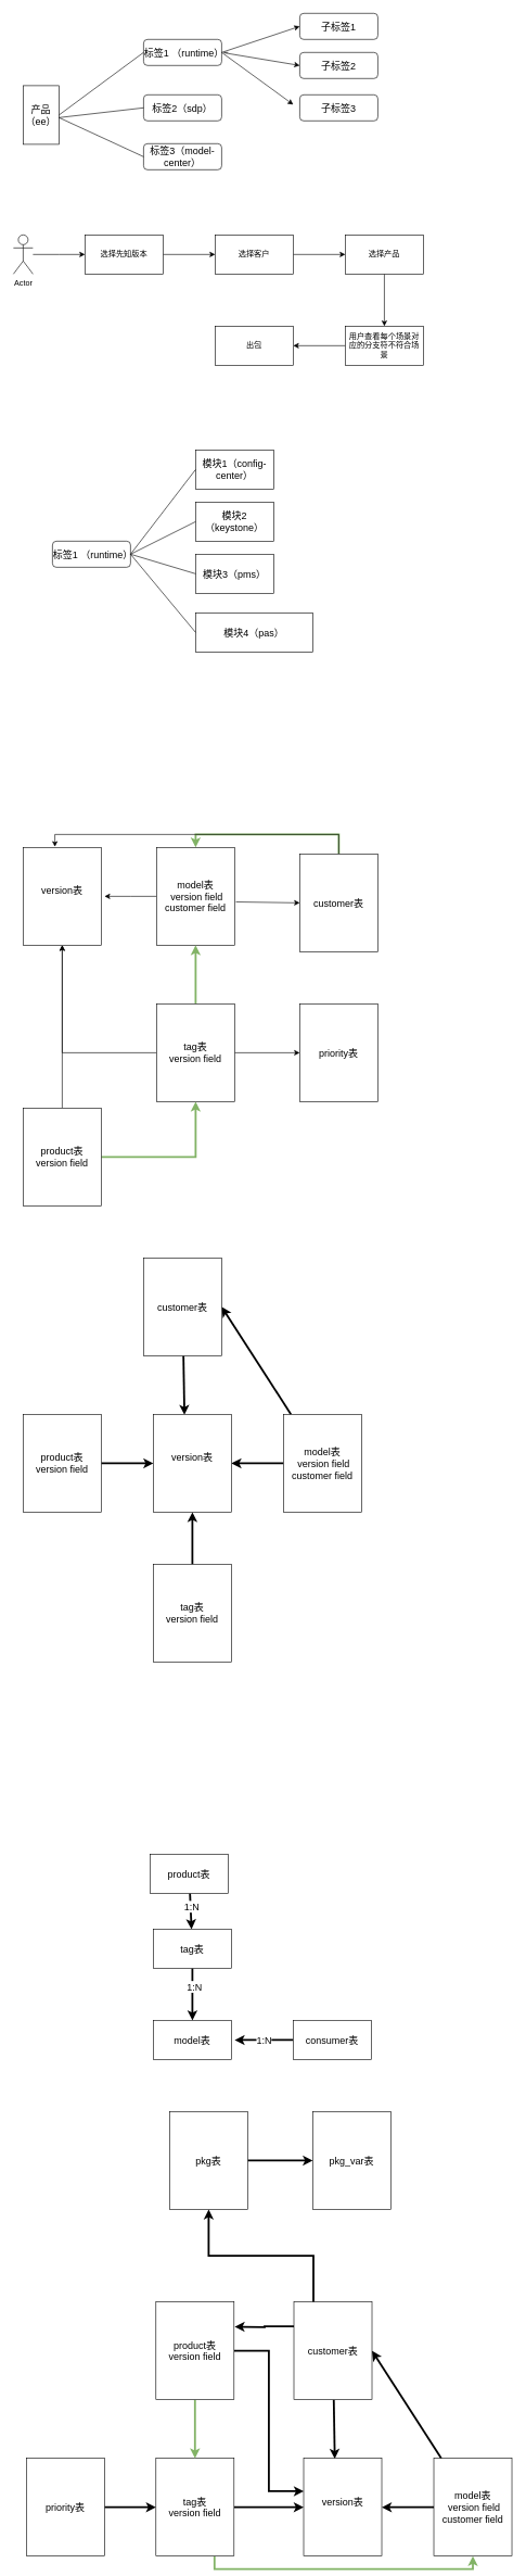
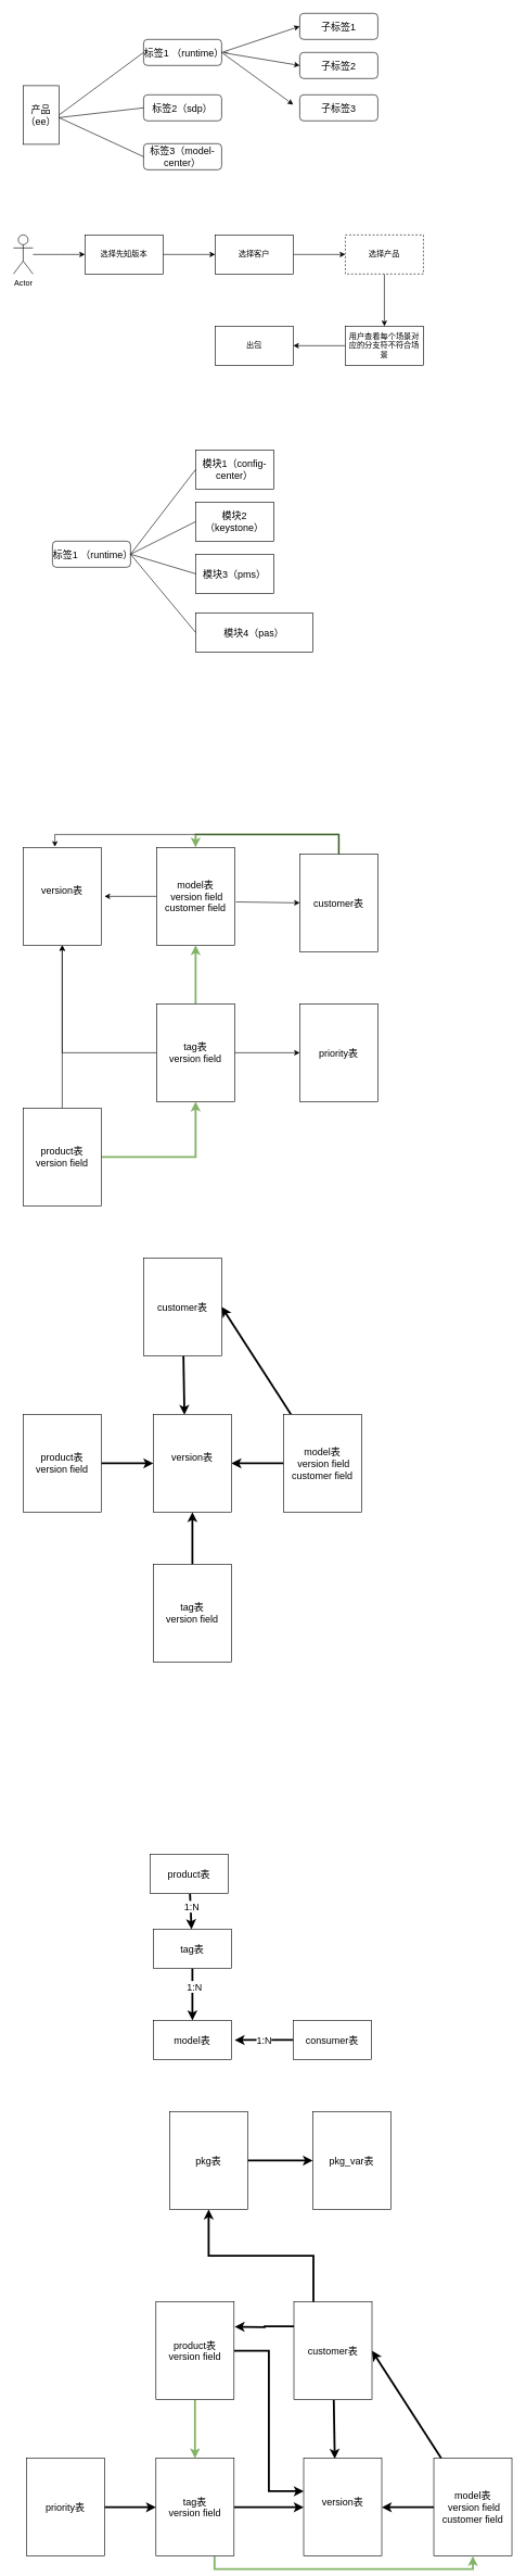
  <mxCell id="0" />
  <mxCell id="1" parent="0" />
  <mxCell id="2" value="" style="edgeStyle=orthogonalEdgeStyle;rounded=0;orthogonalLoop=1;jettySize=auto;html=1;" parent="1" source="3" edge="1"><mxGeometry relative="1" as="geometry"><mxPoint x="130" y="390" as="targetPoint" /></mxGeometry></mxCell>
  <mxCell id="3" value="Actor" style="shape=umlActor;verticalLabelPosition=bottom;labelBackgroundColor=#ffffff;verticalAlign=top;html=1;outlineConnect=0;" parent="1" vertex="1"><mxGeometry x="20" y="360" width="30" height="60" as="geometry" /></mxCell>
  <mxCell id="4" value="" style="edgeStyle=orthogonalEdgeStyle;rounded=0;orthogonalLoop=1;jettySize=auto;html=1;" parent="1" source="5" target="7" edge="1"><mxGeometry relative="1" as="geometry" /></mxCell>
  <mxCell id="5" value="选择先知版本" style="rounded=0;whiteSpace=wrap;html=1;" parent="1" vertex="1"><mxGeometry x="130" y="360" width="120" height="60" as="geometry" /></mxCell>
  <mxCell id="6" value="" style="edgeStyle=orthogonalEdgeStyle;rounded=0;orthogonalLoop=1;jettySize=auto;html=1;" parent="1" source="7" target="9" edge="1"><mxGeometry relative="1" as="geometry" /></mxCell>
  <mxCell id="7" value="选择客户" style="rounded=0;whiteSpace=wrap;html=1;" parent="1" vertex="1"><mxGeometry x="330" y="360" width="120" height="60" as="geometry" /></mxCell>
  <mxCell id="8" value="" style="edgeStyle=orthogonalEdgeStyle;rounded=0;orthogonalLoop=1;jettySize=auto;html=1;" parent="1" source="9" target="11" edge="1"><mxGeometry relative="1" as="geometry" /></mxCell>
- <mxCell id="9" value="选择产品" style="rounded=0;whiteSpace=wrap;html=1;" parent="1" vertex="1"><mxGeometry x="530" y="360" width="120" height="60" as="geometry" /></mxCell>
+ <mxCell id="9" value="选择产品" style="rounded=0;whiteSpace=wrap;html=1;dashed=1;" parent="1" vertex="1"><mxGeometry x="530" y="360" width="120" height="60" as="geometry" /></mxCell>
  <mxCell id="10" value="" style="edgeStyle=orthogonalEdgeStyle;rounded=0;orthogonalLoop=1;jettySize=auto;html=1;" parent="1" source="11" target="12" edge="1"><mxGeometry relative="1" as="geometry" /></mxCell>
  <mxCell id="11" value="用户查看每个场景对应的分支符不符合场景" style="rounded=0;whiteSpace=wrap;html=1;" parent="1" vertex="1"><mxGeometry x="530" y="500" width="120" height="60" as="geometry" /></mxCell>
  <mxCell id="12" value="出包" style="rounded=0;whiteSpace=wrap;html=1;" parent="1" vertex="1"><mxGeometry x="330" y="500" width="120" height="60" as="geometry" /></mxCell>
  <mxCell id="13" value="产品（ee）" style="rounded=0;whiteSpace=wrap;html=1;fontSize=15;" parent="1" vertex="1"><mxGeometry x="35" y="131" width="55" height="90" as="geometry" /></mxCell>
  <mxCell id="14" value="标签1 （runtime）" style="rounded=1;whiteSpace=wrap;html=1;fontSize=15;align=center;" parent="1" vertex="1"><mxGeometry x="220" y="60" width="120" height="40" as="geometry" /></mxCell>
  <mxCell id="15" value="标签2（sdp）" style="rounded=1;whiteSpace=wrap;html=1;fontSize=15;" parent="1" vertex="1"><mxGeometry x="220" y="145" width="120" height="40" as="geometry" /></mxCell>
  <mxCell id="16" value="标签3（model-center）" style="rounded=1;whiteSpace=wrap;html=1;fontSize=15;" parent="1" vertex="1"><mxGeometry x="220" y="220" width="120" height="40" as="geometry" /></mxCell>
  <mxCell id="17" value="" style="endArrow=none;html=1;fontSize=15;exitX=1;exitY=0.5;exitDx=0;exitDy=0;entryX=0;entryY=0.5;entryDx=0;entryDy=0;" parent="1" source="13" target="14" edge="1"><mxGeometry width="50" height="50" relative="1" as="geometry"><mxPoint x="20" y="630" as="sourcePoint" /><mxPoint x="70" y="580" as="targetPoint" /></mxGeometry></mxCell>
  <mxCell id="18" value="" style="endArrow=none;html=1;fontSize=15;entryX=0;entryY=0.5;entryDx=0;entryDy=0;" parent="1" target="15" edge="1"><mxGeometry width="50" height="50" relative="1" as="geometry"><mxPoint x="90" y="180" as="sourcePoint" /><mxPoint x="230" y="90" as="targetPoint" /></mxGeometry></mxCell>
  <mxCell id="19" value="" style="endArrow=none;html=1;fontSize=15;entryX=0;entryY=0.5;entryDx=0;entryDy=0;" parent="1" target="16" edge="1"><mxGeometry width="50" height="50" relative="1" as="geometry"><mxPoint x="90" y="180" as="sourcePoint" /><mxPoint x="240" y="100" as="targetPoint" /></mxGeometry></mxCell>
  <mxCell id="20" value="标签1 （runtime）" style="rounded=1;whiteSpace=wrap;html=1;fontSize=15;align=center;" parent="1" vertex="1"><mxGeometry x="80" y="830" width="120" height="40" as="geometry" /></mxCell>
  <mxCell id="21" value="模块2 （keystone）" style="rounded=0;whiteSpace=wrap;html=1;fontSize=15;align=center;" parent="1" vertex="1"><mxGeometry x="300" y="770" width="120" height="60" as="geometry" /></mxCell>
  <mxCell id="22" value="模块3（pms）" style="rounded=0;whiteSpace=wrap;html=1;fontSize=15;align=center;" parent="1" vertex="1"><mxGeometry x="300" y="850" width="120" height="60" as="geometry" /></mxCell>
  <mxCell id="23" value="模块4（pas）" style="rounded=0;whiteSpace=wrap;html=1;fontSize=15;align=center;" parent="1" vertex="1"><mxGeometry x="300" y="940" width="180" height="60" as="geometry" /></mxCell>
  <mxCell id="24" value="模块1（config-center）" style="rounded=0;whiteSpace=wrap;html=1;fontSize=15;align=center;" parent="1" vertex="1"><mxGeometry x="300" y="690" width="120" height="60" as="geometry" /></mxCell>
  <mxCell id="25" value="" style="endArrow=none;html=1;fontSize=15;exitX=1;exitY=0.5;exitDx=0;exitDy=0;entryX=0;entryY=0.5;entryDx=0;entryDy=0;" parent="1" source="20" target="23" edge="1"><mxGeometry width="50" height="50" relative="1" as="geometry"><mxPoint x="200" y="930" as="sourcePoint" /><mxPoint x="250" y="880" as="targetPoint" /></mxGeometry></mxCell>
  <mxCell id="26" value="" style="endArrow=none;html=1;fontSize=15;entryX=0;entryY=0.5;entryDx=0;entryDy=0;" parent="1" target="22" edge="1"><mxGeometry width="50" height="50" relative="1" as="geometry"><mxPoint x="200" y="850" as="sourcePoint" /><mxPoint x="310" y="980" as="targetPoint" /></mxGeometry></mxCell>
  <mxCell id="27" value="" style="endArrow=none;html=1;fontSize=15;entryX=0;entryY=0.5;entryDx=0;entryDy=0;" parent="1" target="21" edge="1"><mxGeometry width="50" height="50" relative="1" as="geometry"><mxPoint x="200" y="850" as="sourcePoint" /><mxPoint x="310" y="890" as="targetPoint" /></mxGeometry></mxCell>
  <mxCell id="28" value="" style="endArrow=none;html=1;fontSize=15;entryX=0;entryY=0.5;entryDx=0;entryDy=0;" parent="1" target="24" edge="1"><mxGeometry width="50" height="50" relative="1" as="geometry"><mxPoint x="200" y="850" as="sourcePoint" /><mxPoint x="310" y="810" as="targetPoint" /></mxGeometry></mxCell>
  <mxCell id="29" style="edgeStyle=orthogonalEdgeStyle;rounded=0;orthogonalLoop=1;jettySize=auto;html=1;fontSize=15;" parent="1" source="30" edge="1"><mxGeometry relative="1" as="geometry"><mxPoint x="160" y="1375" as="targetPoint" /></mxGeometry></mxCell>
  <mxCell id="30" value="model表&lt;br&gt;&amp;nbsp;version field&lt;br&gt;customer field&lt;br&gt;" style="rounded=0;whiteSpace=wrap;html=1;fontSize=15;align=center;" parent="1" vertex="1"><mxGeometry x="240" y="1300" width="120" height="150" as="geometry" /></mxCell>
  <mxCell id="31" value="version表&lt;br&gt;&lt;br&gt;" style="rounded=0;whiteSpace=wrap;html=1;fontSize=15;align=center;" parent="1" vertex="1"><mxGeometry x="35" y="1300" width="120" height="150" as="geometry" /></mxCell>
  <mxCell id="32" style="edgeStyle=orthogonalEdgeStyle;rounded=0;orthogonalLoop=1;jettySize=auto;html=1;exitX=0.5;exitY=0;exitDx=0;exitDy=0;entryX=0.5;entryY=0;entryDx=0;entryDy=0;fontSize=15;fillColor=#d5e8d4;strokeColor=#82b366;strokeWidth=3;" parent="1" source="34" target="30" edge="1"><mxGeometry relative="1" as="geometry" /></mxCell>
  <mxCell id="33" style="edgeStyle=orthogonalEdgeStyle;rounded=0;orthogonalLoop=1;jettySize=auto;html=1;exitX=0.5;exitY=0;exitDx=0;exitDy=0;entryX=0.406;entryY=-0.007;entryDx=0;entryDy=0;entryPerimeter=0;fontSize=15;" parent="1" source="34" target="31" edge="1"><mxGeometry relative="1" as="geometry" /></mxCell>
  <mxCell id="34" value="customer表&lt;br&gt;" style="rounded=0;whiteSpace=wrap;html=1;fontSize=15;align=center;" parent="1" vertex="1"><mxGeometry x="460" y="1310" width="120" height="150" as="geometry" /></mxCell>
  <mxCell id="35" value="" style="endArrow=classic;html=1;fontSize=15;entryX=0;entryY=0.5;entryDx=0;entryDy=0;exitX=1.016;exitY=0.557;exitDx=0;exitDy=0;exitPerimeter=0;" parent="1" source="30" target="34" edge="1"><mxGeometry width="50" height="50" relative="1" as="geometry"><mxPoint x="360" y="1420" as="sourcePoint" /><mxPoint x="410" y="1370" as="targetPoint" /></mxGeometry></mxCell>
  <mxCell id="36" style="edgeStyle=orthogonalEdgeStyle;rounded=0;orthogonalLoop=1;jettySize=auto;html=1;exitX=0;exitY=0.5;exitDx=0;exitDy=0;entryX=0.5;entryY=1;entryDx=0;entryDy=0;fontSize=15;" parent="1" source="39" target="31" edge="1"><mxGeometry relative="1" as="geometry" /></mxCell>
  <mxCell id="37" value="" style="edgeStyle=orthogonalEdgeStyle;rounded=0;orthogonalLoop=1;jettySize=auto;html=1;fontSize=15;entryX=0.5;entryY=1;entryDx=0;entryDy=0;fillColor=#d5e8d4;strokeColor=#82b366;strokeWidth=3;" parent="1" source="39" target="30" edge="1"><mxGeometry relative="1" as="geometry"><mxPoint x="300" y="1460" as="targetPoint" /></mxGeometry></mxCell>
  <mxCell id="38" style="edgeStyle=orthogonalEdgeStyle;rounded=0;orthogonalLoop=1;jettySize=auto;html=1;exitX=1;exitY=0.5;exitDx=0;exitDy=0;entryX=0;entryY=0.5;entryDx=0;entryDy=0;" edge="1" parent="1" source="39" target="68"><mxGeometry relative="1" as="geometry" /></mxCell>
  <mxCell id="39" value="tag表&lt;br&gt;version field" style="rounded=0;whiteSpace=wrap;html=1;fontSize=15;align=center;" parent="1" vertex="1"><mxGeometry x="240" y="1540" width="120" height="150" as="geometry" /></mxCell>
  <mxCell id="40" style="edgeStyle=orthogonalEdgeStyle;rounded=0;orthogonalLoop=1;jettySize=auto;html=1;entryX=0.5;entryY=1;entryDx=0;entryDy=0;fontSize=15;" parent="1" source="42" target="31" edge="1"><mxGeometry relative="1" as="geometry" /></mxCell>
  <mxCell id="41" style="edgeStyle=orthogonalEdgeStyle;rounded=0;orthogonalLoop=1;jettySize=auto;html=1;exitX=1;exitY=0.5;exitDx=0;exitDy=0;fontSize=15;fillColor=#d5e8d4;strokeColor=#82b366;strokeWidth=3;" parent="1" source="42" target="39" edge="1"><mxGeometry relative="1" as="geometry" /></mxCell>
  <mxCell id="42" value="product表&lt;br&gt;version field" style="rounded=0;whiteSpace=wrap;html=1;fontSize=15;align=center;" parent="1" vertex="1"><mxGeometry x="35" y="1700" width="120" height="150" as="geometry" /></mxCell>
  <mxCell id="43" style="edgeStyle=none;rounded=0;orthogonalLoop=1;jettySize=auto;html=1;entryX=1;entryY=0.5;entryDx=0;entryDy=0;strokeWidth=3;fontSize=15;" parent="1" source="45" target="47" edge="1"><mxGeometry relative="1" as="geometry" /></mxCell>
  <mxCell id="44" value="" style="edgeStyle=none;rounded=0;orthogonalLoop=1;jettySize=auto;html=1;strokeWidth=3;fontSize=15;" parent="1" source="45" edge="1"><mxGeometry relative="1" as="geometry"><mxPoint x="355" y="2245" as="targetPoint" /></mxGeometry></mxCell>
  <mxCell id="45" value="model表&lt;br&gt;&amp;nbsp;version field&lt;br&gt;customer field&lt;br&gt;" style="rounded=0;whiteSpace=wrap;html=1;fontSize=15;align=center;" parent="1" vertex="1"><mxGeometry x="435" y="2170" width="120" height="150" as="geometry" /></mxCell>
  <mxCell id="46" style="edgeStyle=none;rounded=0;orthogonalLoop=1;jettySize=auto;html=1;entryX=0.44;entryY=0.004;entryDx=0;entryDy=0;entryPerimeter=0;strokeWidth=3;fontSize=15;" parent="1" source="47" edge="1"><mxGeometry relative="1" as="geometry"><mxPoint x="282.8" y="2170.6" as="targetPoint" /></mxGeometry></mxCell>
  <mxCell id="47" value="customer表&lt;br&gt;" style="rounded=0;whiteSpace=wrap;html=1;fontSize=15;align=center;" parent="1" vertex="1"><mxGeometry x="220" y="1930" width="120" height="150" as="geometry" /></mxCell>
  <mxCell id="48" value="" style="edgeStyle=none;rounded=0;orthogonalLoop=1;jettySize=auto;html=1;strokeWidth=3;fontSize=15;entryX=0.5;entryY=1;entryDx=0;entryDy=0;" parent="1" source="49" edge="1"><mxGeometry relative="1" as="geometry"><mxPoint x="295" y="2320" as="targetPoint" /></mxGeometry></mxCell>
  <mxCell id="49" value="tag表&lt;br&gt;version field" style="rounded=0;whiteSpace=wrap;html=1;fontSize=15;align=center;" parent="1" vertex="1"><mxGeometry x="235" y="2400" width="120" height="150" as="geometry" /></mxCell>
  <mxCell id="50" value="" style="edgeStyle=none;rounded=0;orthogonalLoop=1;jettySize=auto;html=1;strokeWidth=3;fontSize=15;" parent="1" source="51" edge="1"><mxGeometry relative="1" as="geometry"><mxPoint x="235" y="2245" as="targetPoint" /></mxGeometry></mxCell>
  <mxCell id="51" value="product表&lt;br&gt;version field" style="rounded=0;whiteSpace=wrap;html=1;fontSize=15;align=center;" parent="1" vertex="1"><mxGeometry x="35" y="2170" width="120" height="150" as="geometry" /></mxCell>
  <mxCell id="52" value="version表&lt;br&gt;&lt;br&gt;" style="rounded=0;whiteSpace=wrap;html=1;fontSize=15;align=center;" parent="1" vertex="1"><mxGeometry x="235" y="2170" width="120" height="150" as="geometry" /></mxCell>
  <mxCell id="53" value="" style="edgeStyle=none;rounded=0;orthogonalLoop=1;jettySize=auto;html=1;strokeWidth=3;fontSize=15;" parent="1" source="55" target="58" edge="1"><mxGeometry relative="1" as="geometry" /></mxCell>
  <mxCell id="54" value="1:N" style="text;html=1;resizable=0;points=[];align=center;verticalAlign=middle;labelBackgroundColor=#ffffff;fontSize=15;" parent="53" vertex="1" connectable="0"><mxGeometry x="-0.286" y="1" relative="1" as="geometry"><mxPoint as="offset" /></mxGeometry></mxCell>
  <mxCell id="55" value="product表" style="rounded=0;whiteSpace=wrap;html=1;fontSize=15;align=center;" parent="1" vertex="1"><mxGeometry x="230" y="2845" width="120" height="60" as="geometry" /></mxCell>
  <mxCell id="56" value="" style="edgeStyle=none;rounded=0;orthogonalLoop=1;jettySize=auto;html=1;strokeWidth=3;fontSize=15;" parent="1" source="58" target="59" edge="1"><mxGeometry relative="1" as="geometry" /></mxCell>
  <mxCell id="57" value="1:N" style="text;html=1;resizable=0;points=[];align=center;verticalAlign=middle;labelBackgroundColor=#ffffff;fontSize=15;" parent="56" vertex="1" connectable="0"><mxGeometry x="-0.336" y="2" relative="1" as="geometry"><mxPoint as="offset" /></mxGeometry></mxCell>
  <mxCell id="58" value="tag表" style="rounded=0;whiteSpace=wrap;html=1;fontSize=15;align=center;" parent="1" vertex="1"><mxGeometry x="235" y="2960" width="120" height="60" as="geometry" /></mxCell>
  <mxCell id="59" value="model表" style="rounded=0;whiteSpace=wrap;html=1;fontSize=15;align=center;" parent="1" vertex="1"><mxGeometry x="235" y="3100" width="120" height="60" as="geometry" /></mxCell>
  <mxCell id="60" value="1:N" style="edgeStyle=none;rounded=0;orthogonalLoop=1;jettySize=auto;html=1;strokeWidth=3;fontSize=15;" parent="1" source="61" edge="1"><mxGeometry relative="1" as="geometry"><mxPoint x="360" y="3130" as="targetPoint" /></mxGeometry></mxCell>
  <mxCell id="61" value="consumer表" style="rounded=0;whiteSpace=wrap;html=1;fontSize=15;align=center;" parent="1" vertex="1"><mxGeometry x="450" y="3100" width="120" height="60" as="geometry" /></mxCell>
  <mxCell id="62" value="子标签1" style="rounded=1;whiteSpace=wrap;html=1;fontSize=15;align=center;" vertex="1" parent="1"><mxGeometry x="460" y="20" width="120" height="40" as="geometry" /></mxCell>
  <mxCell id="63" value="" style="endArrow=classic;html=1;entryX=0;entryY=0.5;entryDx=0;entryDy=0;" edge="1" parent="1" target="62"><mxGeometry width="50" height="50" relative="1" as="geometry"><mxPoint x="340" y="80" as="sourcePoint" /><mxPoint x="390" y="30" as="targetPoint" /></mxGeometry></mxCell>
  <mxCell id="64" value="子标签2" style="rounded=1;whiteSpace=wrap;html=1;fontSize=15;align=center;" vertex="1" parent="1"><mxGeometry x="460" y="80" width="120" height="40" as="geometry" /></mxCell>
  <mxCell id="65" value="子标签3" style="rounded=1;whiteSpace=wrap;html=1;fontSize=15;align=center;" vertex="1" parent="1"><mxGeometry x="460" y="145" width="120" height="40" as="geometry" /></mxCell>
  <mxCell id="66" value="" style="endArrow=classic;html=1;entryX=0;entryY=0.5;entryDx=0;entryDy=0;" edge="1" parent="1" target="64"><mxGeometry width="50" height="50" relative="1" as="geometry"><mxPoint x="350" y="80" as="sourcePoint" /><mxPoint x="390" y="100" as="targetPoint" /><Array as="points"><mxPoint x="340" y="80" /></Array></mxGeometry></mxCell>
  <mxCell id="67" value="" style="endArrow=classic;html=1;" edge="1" parent="1"><mxGeometry width="50" height="50" relative="1" as="geometry"><mxPoint x="340" y="80" as="sourcePoint" /><mxPoint x="450" y="160" as="targetPoint" /></mxGeometry></mxCell>
  <mxCell id="68" value="priority表" style="rounded=0;whiteSpace=wrap;html=1;fontSize=15;align=center;" vertex="1" parent="1"><mxGeometry x="460" y="1540" width="120" height="150" as="geometry" /></mxCell>
  <mxCell id="69" style="edgeStyle=none;rounded=0;orthogonalLoop=1;jettySize=auto;html=1;entryX=1;entryY=0.5;entryDx=0;entryDy=0;strokeWidth=3;fontSize=15;" edge="1" source="71" target="75" parent="1"><mxGeometry relative="1" as="geometry" /></mxCell>
  <mxCell id="70" value="" style="edgeStyle=none;rounded=0;orthogonalLoop=1;jettySize=auto;html=1;strokeWidth=3;fontSize=15;" edge="1" source="71" parent="1"><mxGeometry relative="1" as="geometry"><mxPoint x="586" y="3847" as="targetPoint" /></mxGeometry></mxCell>
  <mxCell id="71" value="model表&lt;br&gt;&amp;nbsp;version field&lt;br&gt;customer field&lt;br&gt;" style="rounded=0;whiteSpace=wrap;html=1;fontSize=15;align=center;" vertex="1" parent="1"><mxGeometry x="666" y="3772" width="120" height="150" as="geometry" /></mxCell>
  <mxCell id="72" style="edgeStyle=none;rounded=0;orthogonalLoop=1;jettySize=auto;html=1;entryX=0.44;entryY=0.004;entryDx=0;entryDy=0;entryPerimeter=0;strokeWidth=3;fontSize=15;" edge="1" source="75" parent="1"><mxGeometry relative="1" as="geometry"><mxPoint x="513.8" y="3772.6" as="targetPoint" /></mxGeometry></mxCell>
  <mxCell id="73" style="edgeStyle=orthogonalEdgeStyle;rounded=0;orthogonalLoop=1;jettySize=auto;html=1;exitX=0.25;exitY=0;exitDx=0;exitDy=0;strokeWidth=3;" edge="1" parent="1" source="75" target="86"><mxGeometry relative="1" as="geometry" /></mxCell>
  <mxCell id="74" style="edgeStyle=orthogonalEdgeStyle;rounded=0;orthogonalLoop=1;jettySize=auto;html=1;exitX=0;exitY=0.25;exitDx=0;exitDy=0;strokeWidth=3;" edge="1" parent="1" source="75"><mxGeometry relative="1" as="geometry"><mxPoint x="360" y="3570" as="targetPoint" /></mxGeometry></mxCell>
  <mxCell id="75" value="customer表&lt;br&gt;" style="rounded=0;whiteSpace=wrap;html=1;fontSize=15;align=center;" vertex="1" parent="1"><mxGeometry x="451" y="3532" width="120" height="150" as="geometry" /></mxCell>
  <mxCell id="76" style="edgeStyle=orthogonalEdgeStyle;rounded=0;orthogonalLoop=1;jettySize=auto;html=1;entryX=0;entryY=0.5;entryDx=0;entryDy=0;strokeWidth=3;" edge="1" parent="1" source="78" target="82"><mxGeometry relative="1" as="geometry" /></mxCell>
  <mxCell id="77" style="edgeStyle=orthogonalEdgeStyle;rounded=0;orthogonalLoop=1;jettySize=auto;html=1;exitX=0.75;exitY=1;exitDx=0;exitDy=0;entryX=0.5;entryY=1;entryDx=0;entryDy=0;strokeWidth=3;fillColor=#d5e8d4;strokeColor=#82b366;" edge="1" parent="1" source="78" target="71"><mxGeometry relative="1" as="geometry" /></mxCell>
  <mxCell id="78" value="tag表&lt;br&gt;version field" style="rounded=0;whiteSpace=wrap;html=1;fontSize=15;align=center;" vertex="1" parent="1"><mxGeometry x="239" y="3772" width="120" height="150" as="geometry" /></mxCell>
  <mxCell id="79" style="edgeStyle=orthogonalEdgeStyle;rounded=0;orthogonalLoop=1;jettySize=auto;html=1;exitX=0.5;exitY=1;exitDx=0;exitDy=0;entryX=0.5;entryY=0;entryDx=0;entryDy=0;strokeWidth=3;fillColor=#d5e8d4;strokeColor=#82b366;" edge="1" parent="1" source="81" target="78"><mxGeometry relative="1" as="geometry" /></mxCell>
  <mxCell id="80" style="edgeStyle=orthogonalEdgeStyle;rounded=0;orthogonalLoop=1;jettySize=auto;html=1;entryX=0.001;entryY=0.336;entryDx=0;entryDy=0;entryPerimeter=0;strokeWidth=3;" edge="1" parent="1" source="81" target="82"><mxGeometry relative="1" as="geometry" /></mxCell>
  <mxCell id="81" value="product表&lt;br&gt;version field" style="rounded=0;whiteSpace=wrap;html=1;fontSize=15;align=center;" vertex="1" parent="1"><mxGeometry x="239" y="3532" width="120" height="150" as="geometry" /></mxCell>
  <mxCell id="82" value="version表&lt;br&gt;&lt;br&gt;" style="rounded=0;whiteSpace=wrap;html=1;fontSize=15;align=center;" vertex="1" parent="1"><mxGeometry x="466" y="3772" width="120" height="150" as="geometry" /></mxCell>
  <mxCell id="83" style="edgeStyle=orthogonalEdgeStyle;rounded=0;orthogonalLoop=1;jettySize=auto;html=1;exitX=1;exitY=0.5;exitDx=0;exitDy=0;entryX=0;entryY=0.5;entryDx=0;entryDy=0;strokeWidth=3;" edge="1" parent="1" source="84" target="78"><mxGeometry relative="1" as="geometry" /></mxCell>
  <mxCell id="84" value="priority表&lt;br&gt;" style="rounded=0;whiteSpace=wrap;html=1;fontSize=15;align=center;" vertex="1" parent="1"><mxGeometry x="40" y="3772" width="120" height="150" as="geometry" /></mxCell>
  <mxCell id="85" style="edgeStyle=orthogonalEdgeStyle;rounded=0;orthogonalLoop=1;jettySize=auto;html=1;entryX=0;entryY=0.5;entryDx=0;entryDy=0;strokeWidth=3;" edge="1" parent="1" source="86" target="87"><mxGeometry relative="1" as="geometry" /></mxCell>
  <mxCell id="86" value="pkg表&lt;br&gt;" style="rounded=0;whiteSpace=wrap;html=1;fontSize=15;align=center;" vertex="1" parent="1"><mxGeometry x="260" y="3240" width="120" height="150" as="geometry" /></mxCell>
  <mxCell id="87" value="pkg_var表" style="rounded=0;whiteSpace=wrap;html=1;fontSize=15;align=center;" vertex="1" parent="1"><mxGeometry x="480" y="3240" width="120" height="150" as="geometry" /></mxCell>
